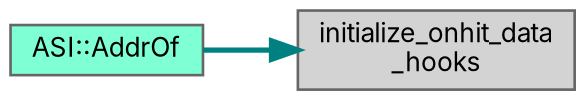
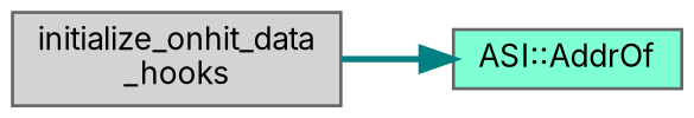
  digraph {
    rankdir=LR
    fontname=Inter
    node [fontname=Inter fontsize=10 shape=box style=filled]
    n1 [color=gray40 fillcolor=lightgrey fontcolor=black height=0.2 label="initialize_onhit_data\l_hooks" width=0.4]
    n2 [color=grey40 fillcolor=aquamarine height=0.2 label="ASI::AddrOf" width=0.4]
-   n2 -> n1 [color=teal fontname=Inter fontsize=10 labelfontname=Helvetica labelfontsize=10 style=bold]
+   n1 -> n2 [color=teal fontname=Inter fontsize=10 labelfontname=Helvetica labelfontsize=10 style=bold]
  }
